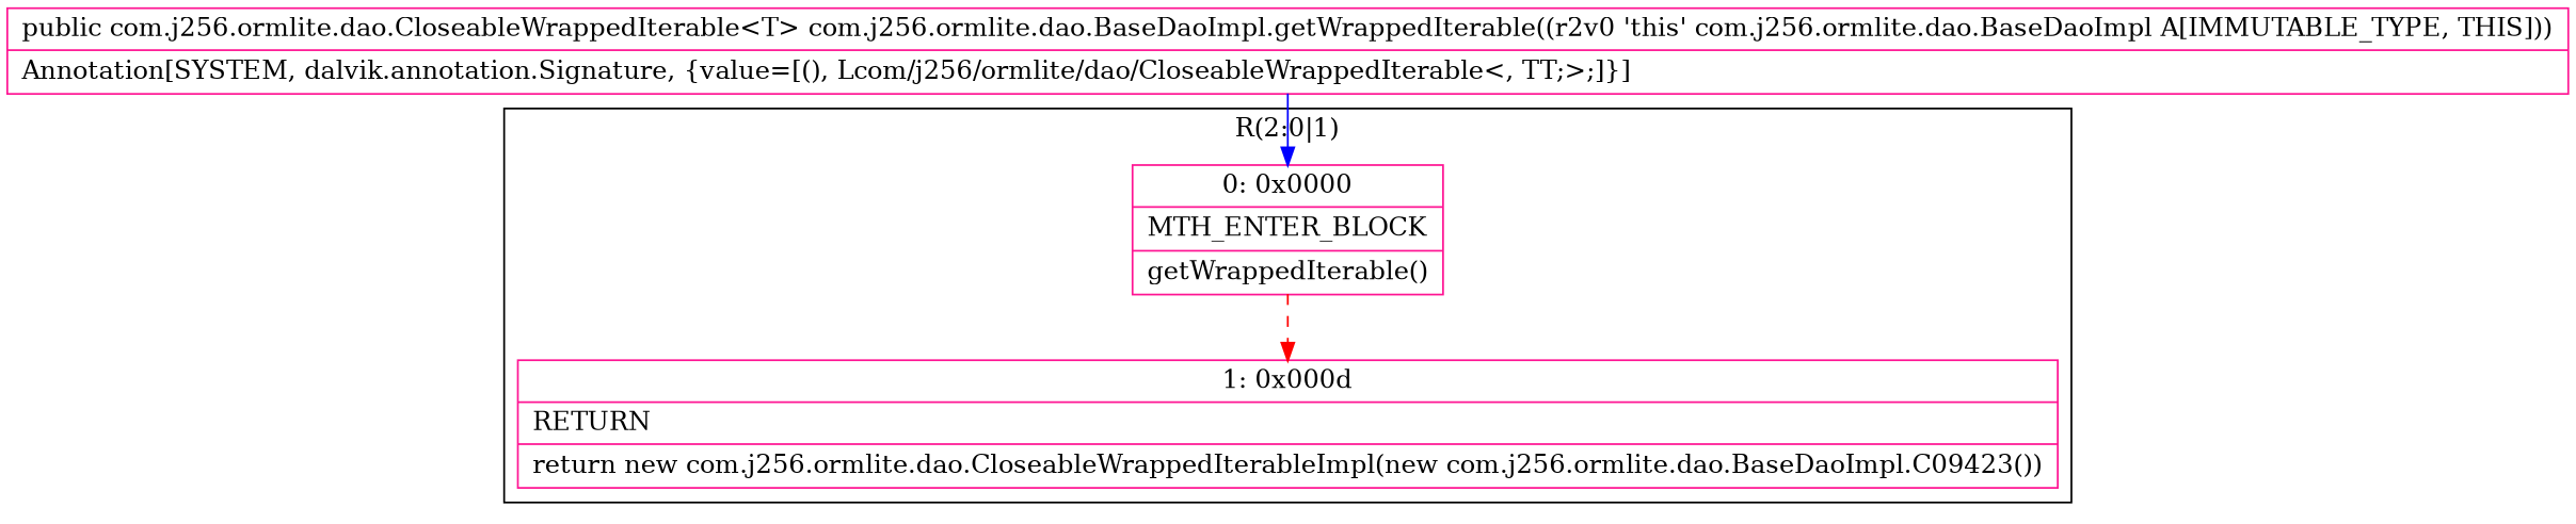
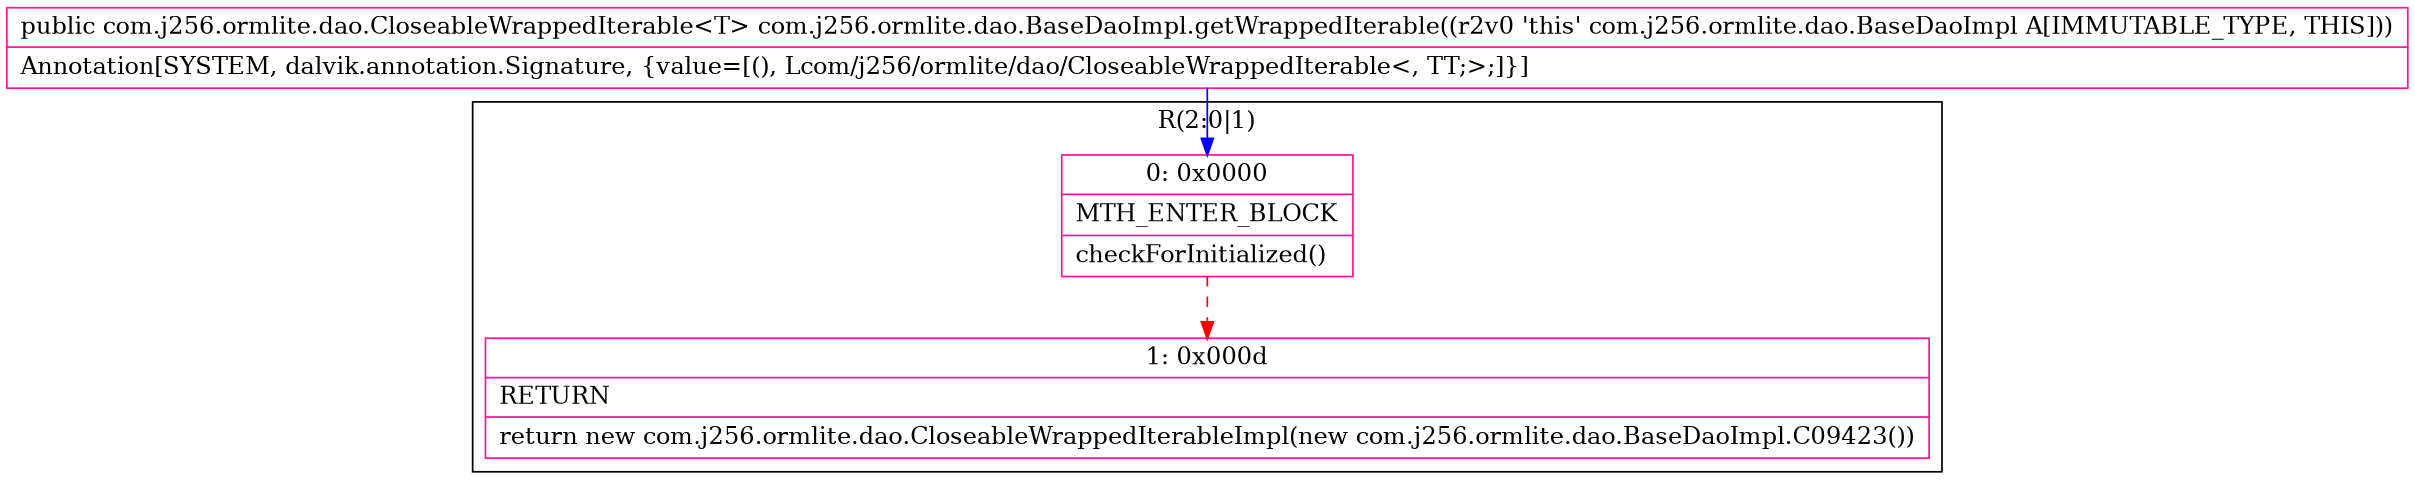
  digraph {
    node [color=deeppink shape=record]
-   n1 [label="{0\:\ 0x0000|MTH_ENTER_BLOCK\l|getWrappedIterable()\l}"]
+   n1 [label="{0\:\ 0x0000|MTH_ENTER_BLOCK\l|checkForInitialized()\l}"]
    n2 [label="{1\:\ 0x000d|RETURN\l|return new com.j256.ormlite.dao.CloseableWrappedIterableImpl(new com.j256.ormlite.dao.BaseDaoImpl.C09423())\l}"]
    n3 [label="{public com.j256.ormlite.dao.CloseableWrappedIterable\<T\> com.j256.ormlite.dao.BaseDaoImpl.getWrappedIterable((r2v0 'this' com.j256.ormlite.dao.BaseDaoImpl A[IMMUTABLE_TYPE, THIS]))  | Annotation[SYSTEM, dalvik.annotation.Signature, \{value=[(), Lcom\/j256\/ormlite\/dao\/CloseableWrappedIterable\<, TT;\>;]\}]\l}"]
    subgraph cluster_1 {
      label="R(2:0|1)"
      n1
      n2
    }
    n1 -> n2 [color=red style=dashed]
    n3 -> n1 [color=blue style=solid]
  }
